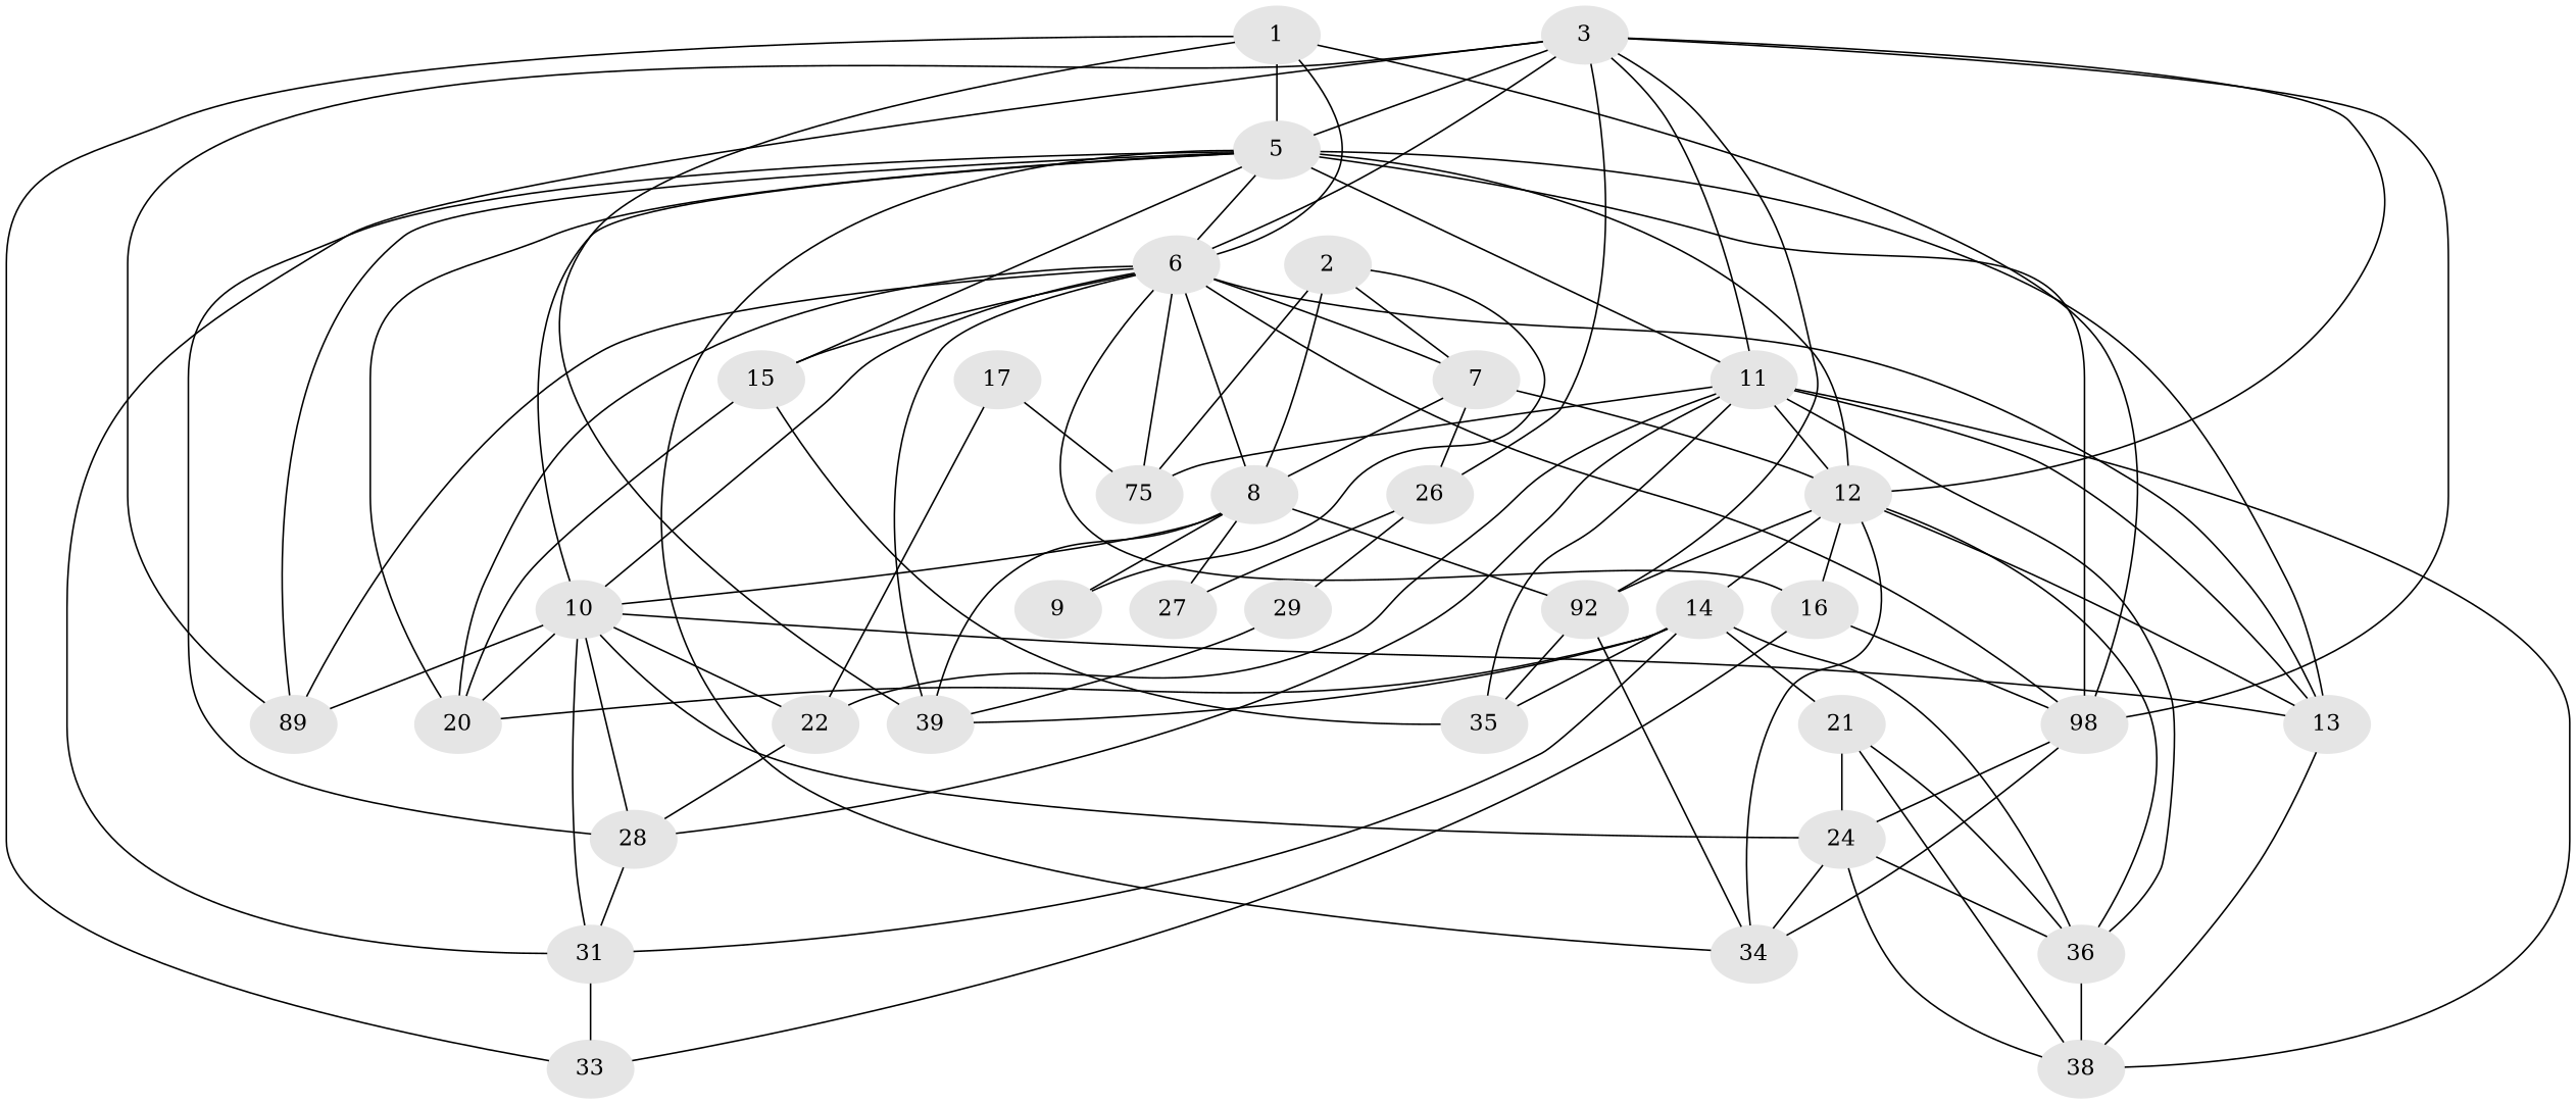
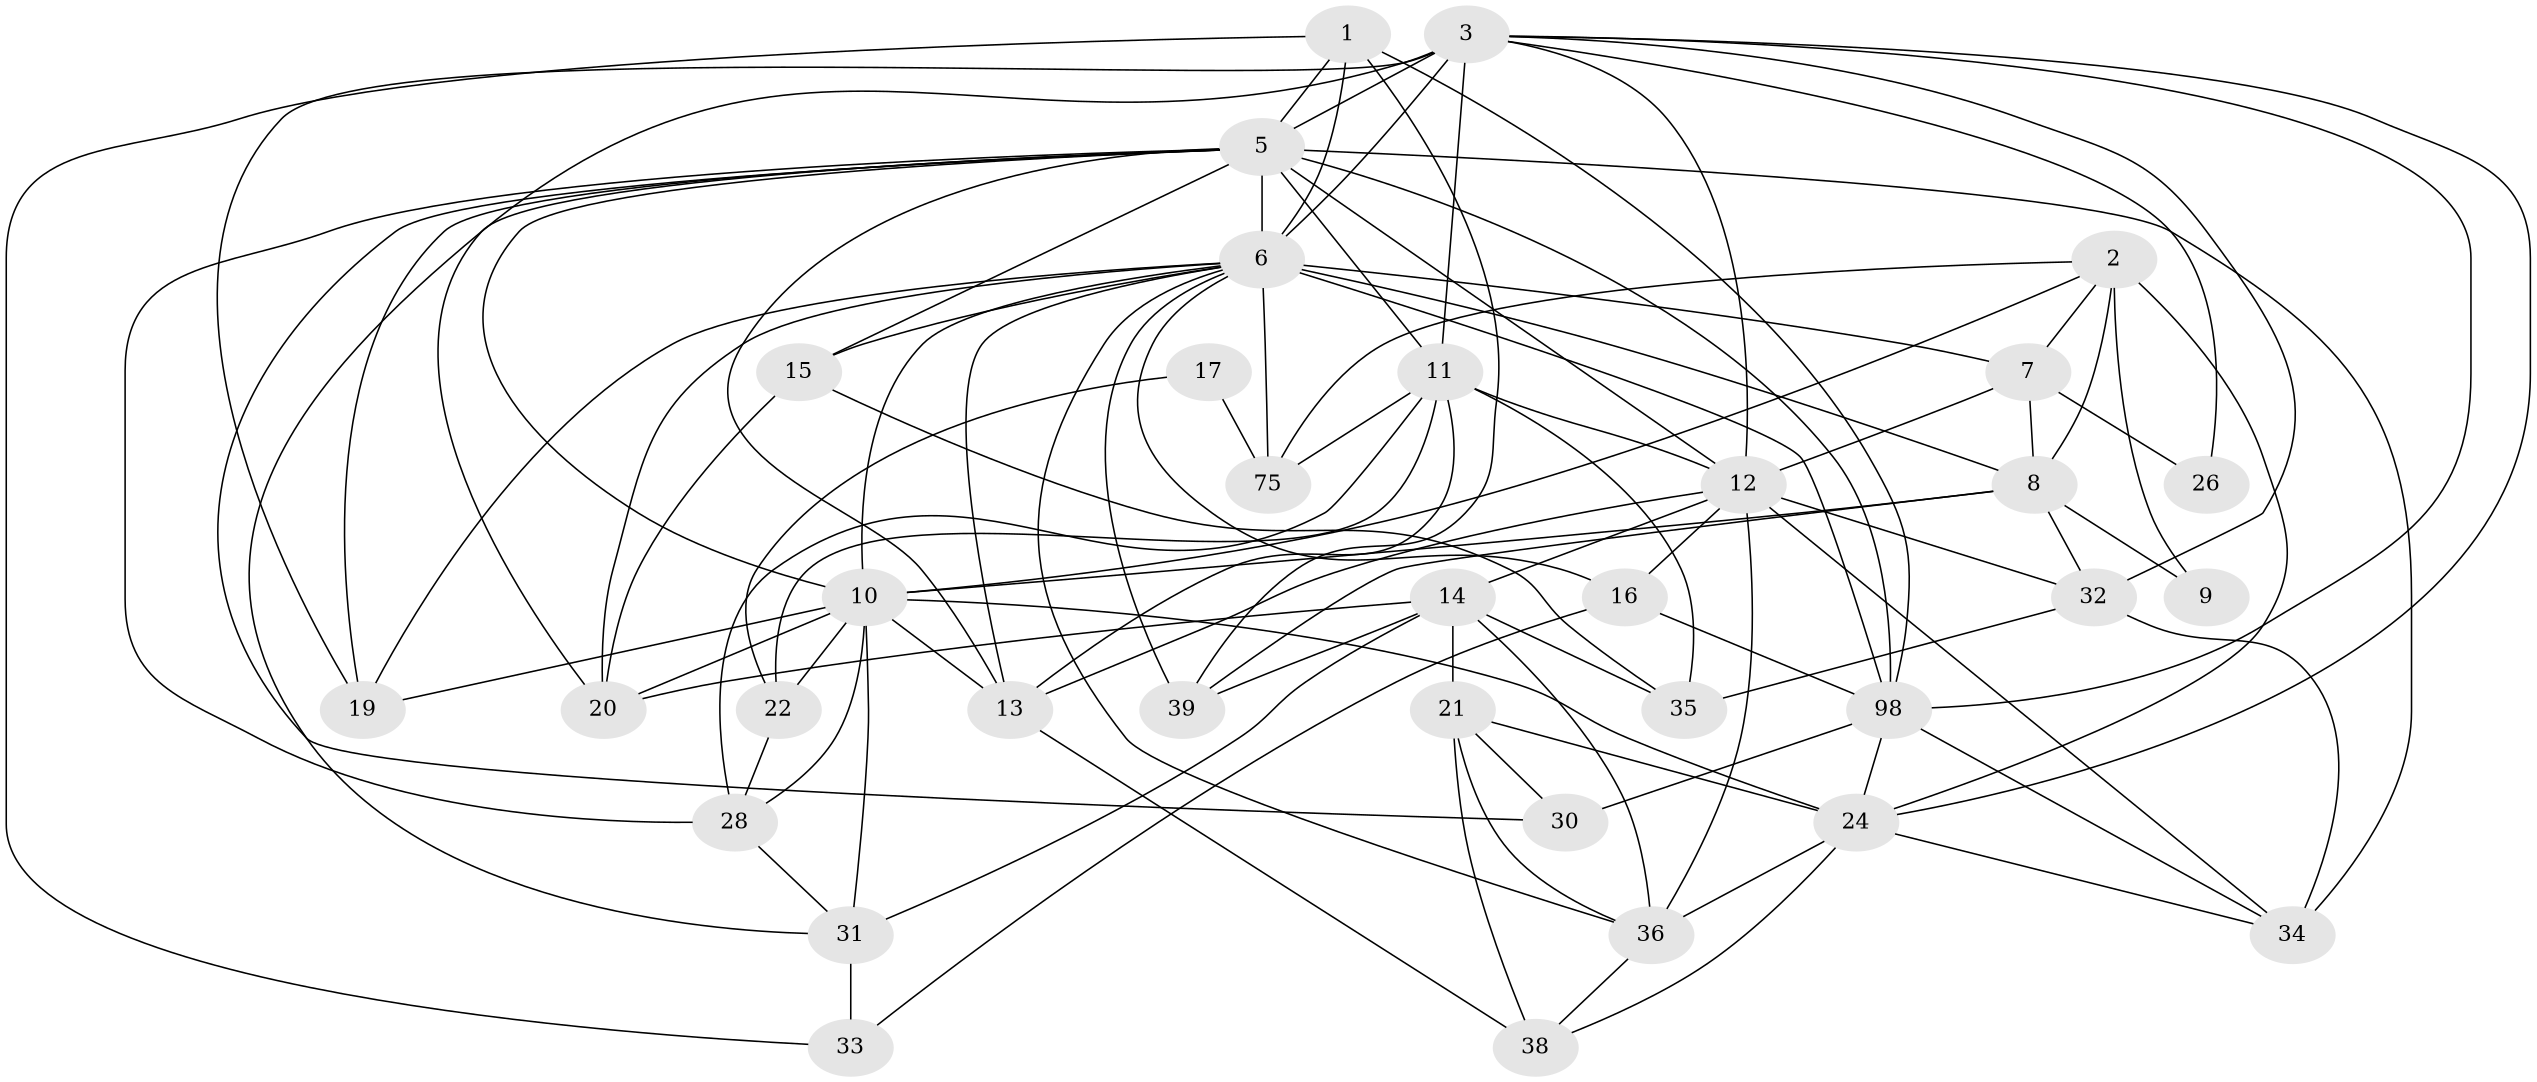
  graph {
    node [color=gray90 style=filled]
    edge [weight=1.0]
    1
    5
    6
    n4 [label=98]
    33
    39
    10
    11
    12
-   19 [label=89]
+   19
    15
    13
    20
    28
+   30
    34
    7
    8
    n19 [label=75]
    16
    36
    24
    2
    9
    26
-   32 [label=92]
-   27
+   32
    31
    22
    38
    3
    35
    14
-   29
    21
    17
    1 -- 5
    1 -- 6
    1 -- n4
    1 -- 33
    1 -- 39
    5 -- 6
    5 -- n4 [weight=4.0]
    5 -- 10
    5 -- 11
    5 -- 12 [weight=2.0]
    5 -- 19
    5 -- 15
    5 -- 13
    5 -- 20
    5 -- 28 [weight=2.0]
+   5 -- 30
    5 -- 34
    6 -- n4
    6 -- 39
    6 -- 10
    6 -- 19
    6 -- 15
    6 -- 13
    6 -- 20
    6 -- 7
    6 -- 8
    6 -- n19 [weight=2.0]
    6 -- 16
-   11 -- 36
+   6 -- 36
+   n4 -- 30
    n4 -- 34
    n4 -- 24
    10 -- 19
    10 -- 13
    10 -- 20 [weight=2.0]
    10 -- 28
    10 -- 24
    10 -- 31
    10 -- 22
    11 -- 12
    11 -- 13 [weight=2.0]
    11 -- 28
    11 -- n19
    11 -- 22
-   11 -- 38
    11 -- 35
    12 -- 13
    12 -- 34
    12 -- 16
    12 -- 36
    12 -- 32 [weight=3.0]
    12 -- 14
    15 -- 20
    15 -- 35
    13 -- 38
    28 -- 31
    7 -- 12
    7 -- 8
    7 -- 26
    8 -- 39
    8 -- 10
    8 -- 9
    8 -- 32 [weight=2.0]
-   8 -- 27
    16 -- n4
    16 -- 33
    36 -- 38
    24 -- 34
    24 -- 36 [weight=2.0]
    24 -- 38
+   2 -- 10
    2 -- 7
    2 -- 8 [weight=2.0]
    2 -- n19
+   2 -- 24
    2 -- 9
-   26 -- 27
-   26 -- 29
    32 -- 34
    32 -- 35
    31 -- 33
    22 -- 28
    3 -- 5 [weight=2.0]
    3 -- 6 [weight=2.0]
    3 -- n4
    3 -- 11
    3 -- 12
    3 -- 19
+   3 -- 24 [weight=2.0]
    3 -- 26
    3 -- 32
    3 -- 31
    14 -- 39
    14 -- 20
    14 -- 36
    14 -- 31
    14 -- 35
    14 -- 21
-   29 -- 39
+   21 -- 30
    21 -- 36
    21 -- 24 [weight=2.0]
    21 -- 38
    17 -- n19
    17 -- 22
  }
